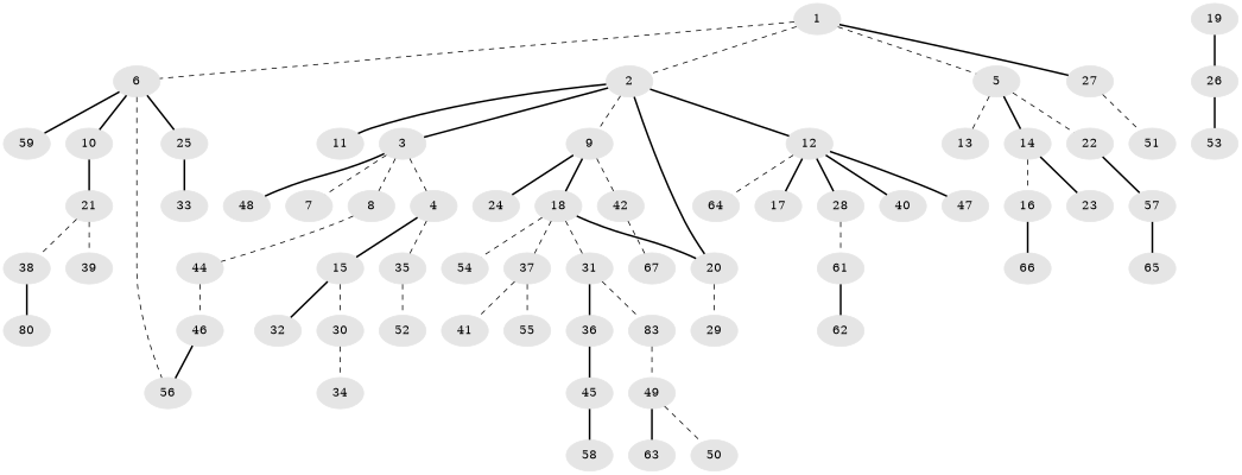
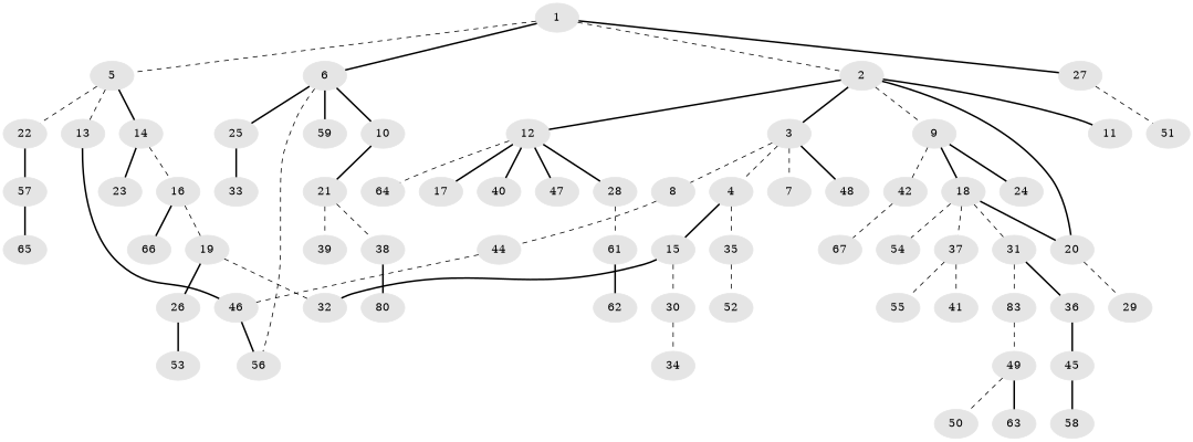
  graph {
    node [color=gray90 style=filled]
    edge [style=dashed]
    1
    2
    5
    6
    27
    3
    9
    11
    12
    20
    13
    14
    22
    10
    25
    56
    59
    51
    4
    7
    8
    48
    18
    24
    42
    17
    28
    40
    47
    64
    29
    15
    35
    44
    30
    32
    52
    46
    16
    23
    57
    21
    33
    31
    37
    54
    67
    38
    39
    61
    19
    66
    34
    26
    36
    n56 [label=83]
    41
    55
    53
    n60 [label=80]
    65
    62
    45
    49
    58
    50
    63
    1 -- 2
    1 -- 5
-   1 -- 6
+   1 -- 6 [style=bold]
    1 -- 27 [style=bold]
    2 -- 3 [style=bold]
    2 -- 9
    2 -- 11 [style=bold]
    2 -- 12 [style=bold]
    2 -- 20 [style=bold]
    5 -- 13
    5 -- 14 [style=bold]
    5 -- 22
    6 -- 10 [style=bold]
    6 -- 25 [style=bold]
    6 -- 56
    6 -- 59 [style=bold]
    27 -- 51
    3 -- 4
    3 -- 7
    3 -- 8
    3 -- 48 [style=bold]
    9 -- 18 [style=bold]
    9 -- 24 [style=bold]
    9 -- 42
    12 -- 17 [style=bold]
    12 -- 28 [style=bold]
    12 -- 40 [style=bold]
    12 -- 47 [style=bold]
    12 -- 64
    20 -- 29
+   13 -- 46 [style=bold]
    14 -- 16
    14 -- 23 [style=bold]
    22 -- 57 [style=bold]
    10 -- 21 [style=bold]
    25 -- 33 [style=bold]
    4 -- 15 [style=bold]
    4 -- 35
    8 -- 44
    18 -- 20 [style=bold]
    18 -- 31
    18 -- 37
    18 -- 54
    42 -- 67
    28 -- 61
    15 -- 30
    15 -- 32 [style=bold]
    35 -- 52
    44 -- 46
    30 -- 34
    46 -- 56 [style=bold]
+   16 -- 19
    16 -- 66 [style=bold]
    57 -- 65 [style=bold]
    21 -- 38
    21 -- 39
    31 -- 36 [style=bold]
    31 -- n56
    37 -- 41
    37 -- 55
    38 -- n60 [style=bold]
    61 -- 62 [style=bold]
+   19 -- 32
    19 -- 26 [style=bold]
    26 -- 53 [style=bold]
    36 -- 45 [style=bold]
    n56 -- 49
    45 -- 58 [style=bold]
    49 -- 50
    49 -- 63 [style=bold]
  }
